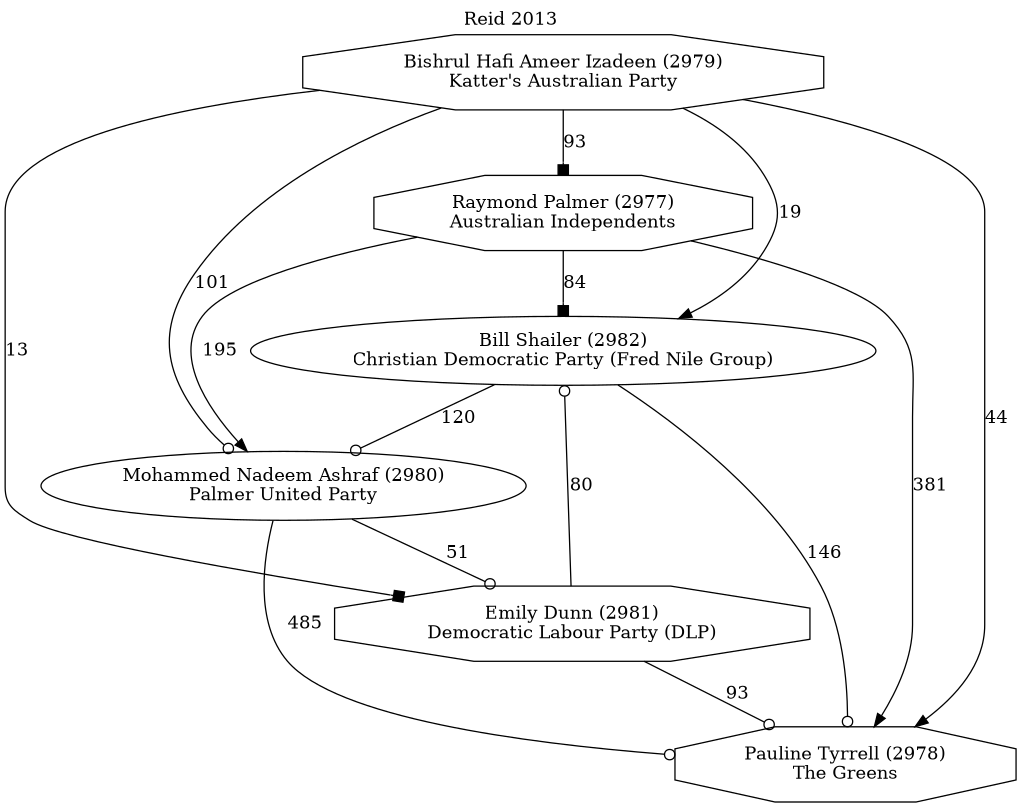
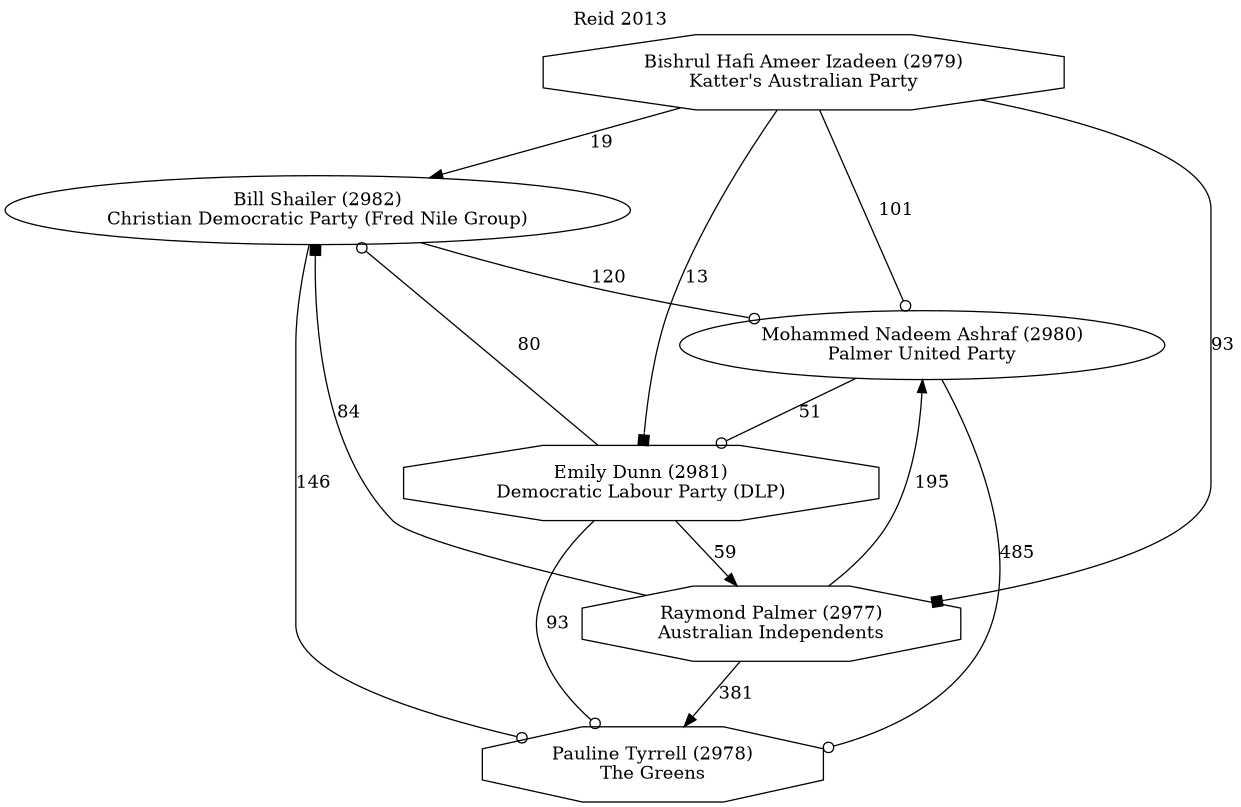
  digraph {
    label="Reid 2013"
    labelloc=t
    mclimit=10
    node [shape=octagon]
    edge [arrowhead=odot]
    n1 [label="Bill Shailer (2982)\nChristian Democratic Party (Fred Nile Group)" shape=ellipse]
    n2 [label="Mohammed Nadeem Ashraf (2980)\nPalmer United Party" shape=ellipse]
    n3 [label="Pauline Tyrrell (2978)\nThe Greens"]
    n4 [label="Emily Dunn (2981)\nDemocratic Labour Party (DLP)"]
    n5 [label="Bishrul Hafi Ameer Izadeen (2979)\nKatter's Australian Party"]
    n6 [label="Raymond Palmer (2977)\nAustralian Independents"]
    n1 -> n2 [label=120]
    n1 -> n3 [label=146]
    n2 -> n3 [label=485]
    n2 -> n4 [label=51]
    n4 -> n1 [label=80]
    n4 -> n3 [label=93]
+   n4 -> n6 [arrowhead=normal label=59]
    n5 -> n1 [arrowhead=normal label=19]
    n5 -> n2 [label=101]
-   n5 -> n3 [arrowhead=normal label=44]
    n5 -> n4 [arrowhead=box label=13]
    n5 -> n6 [arrowhead=box label=93]
    n6 -> n1 [arrowhead=box label=84]
    n6 -> n2 [arrowhead=normal label=195]
    n6 -> n3 [arrowhead=normal label=381]
  }
